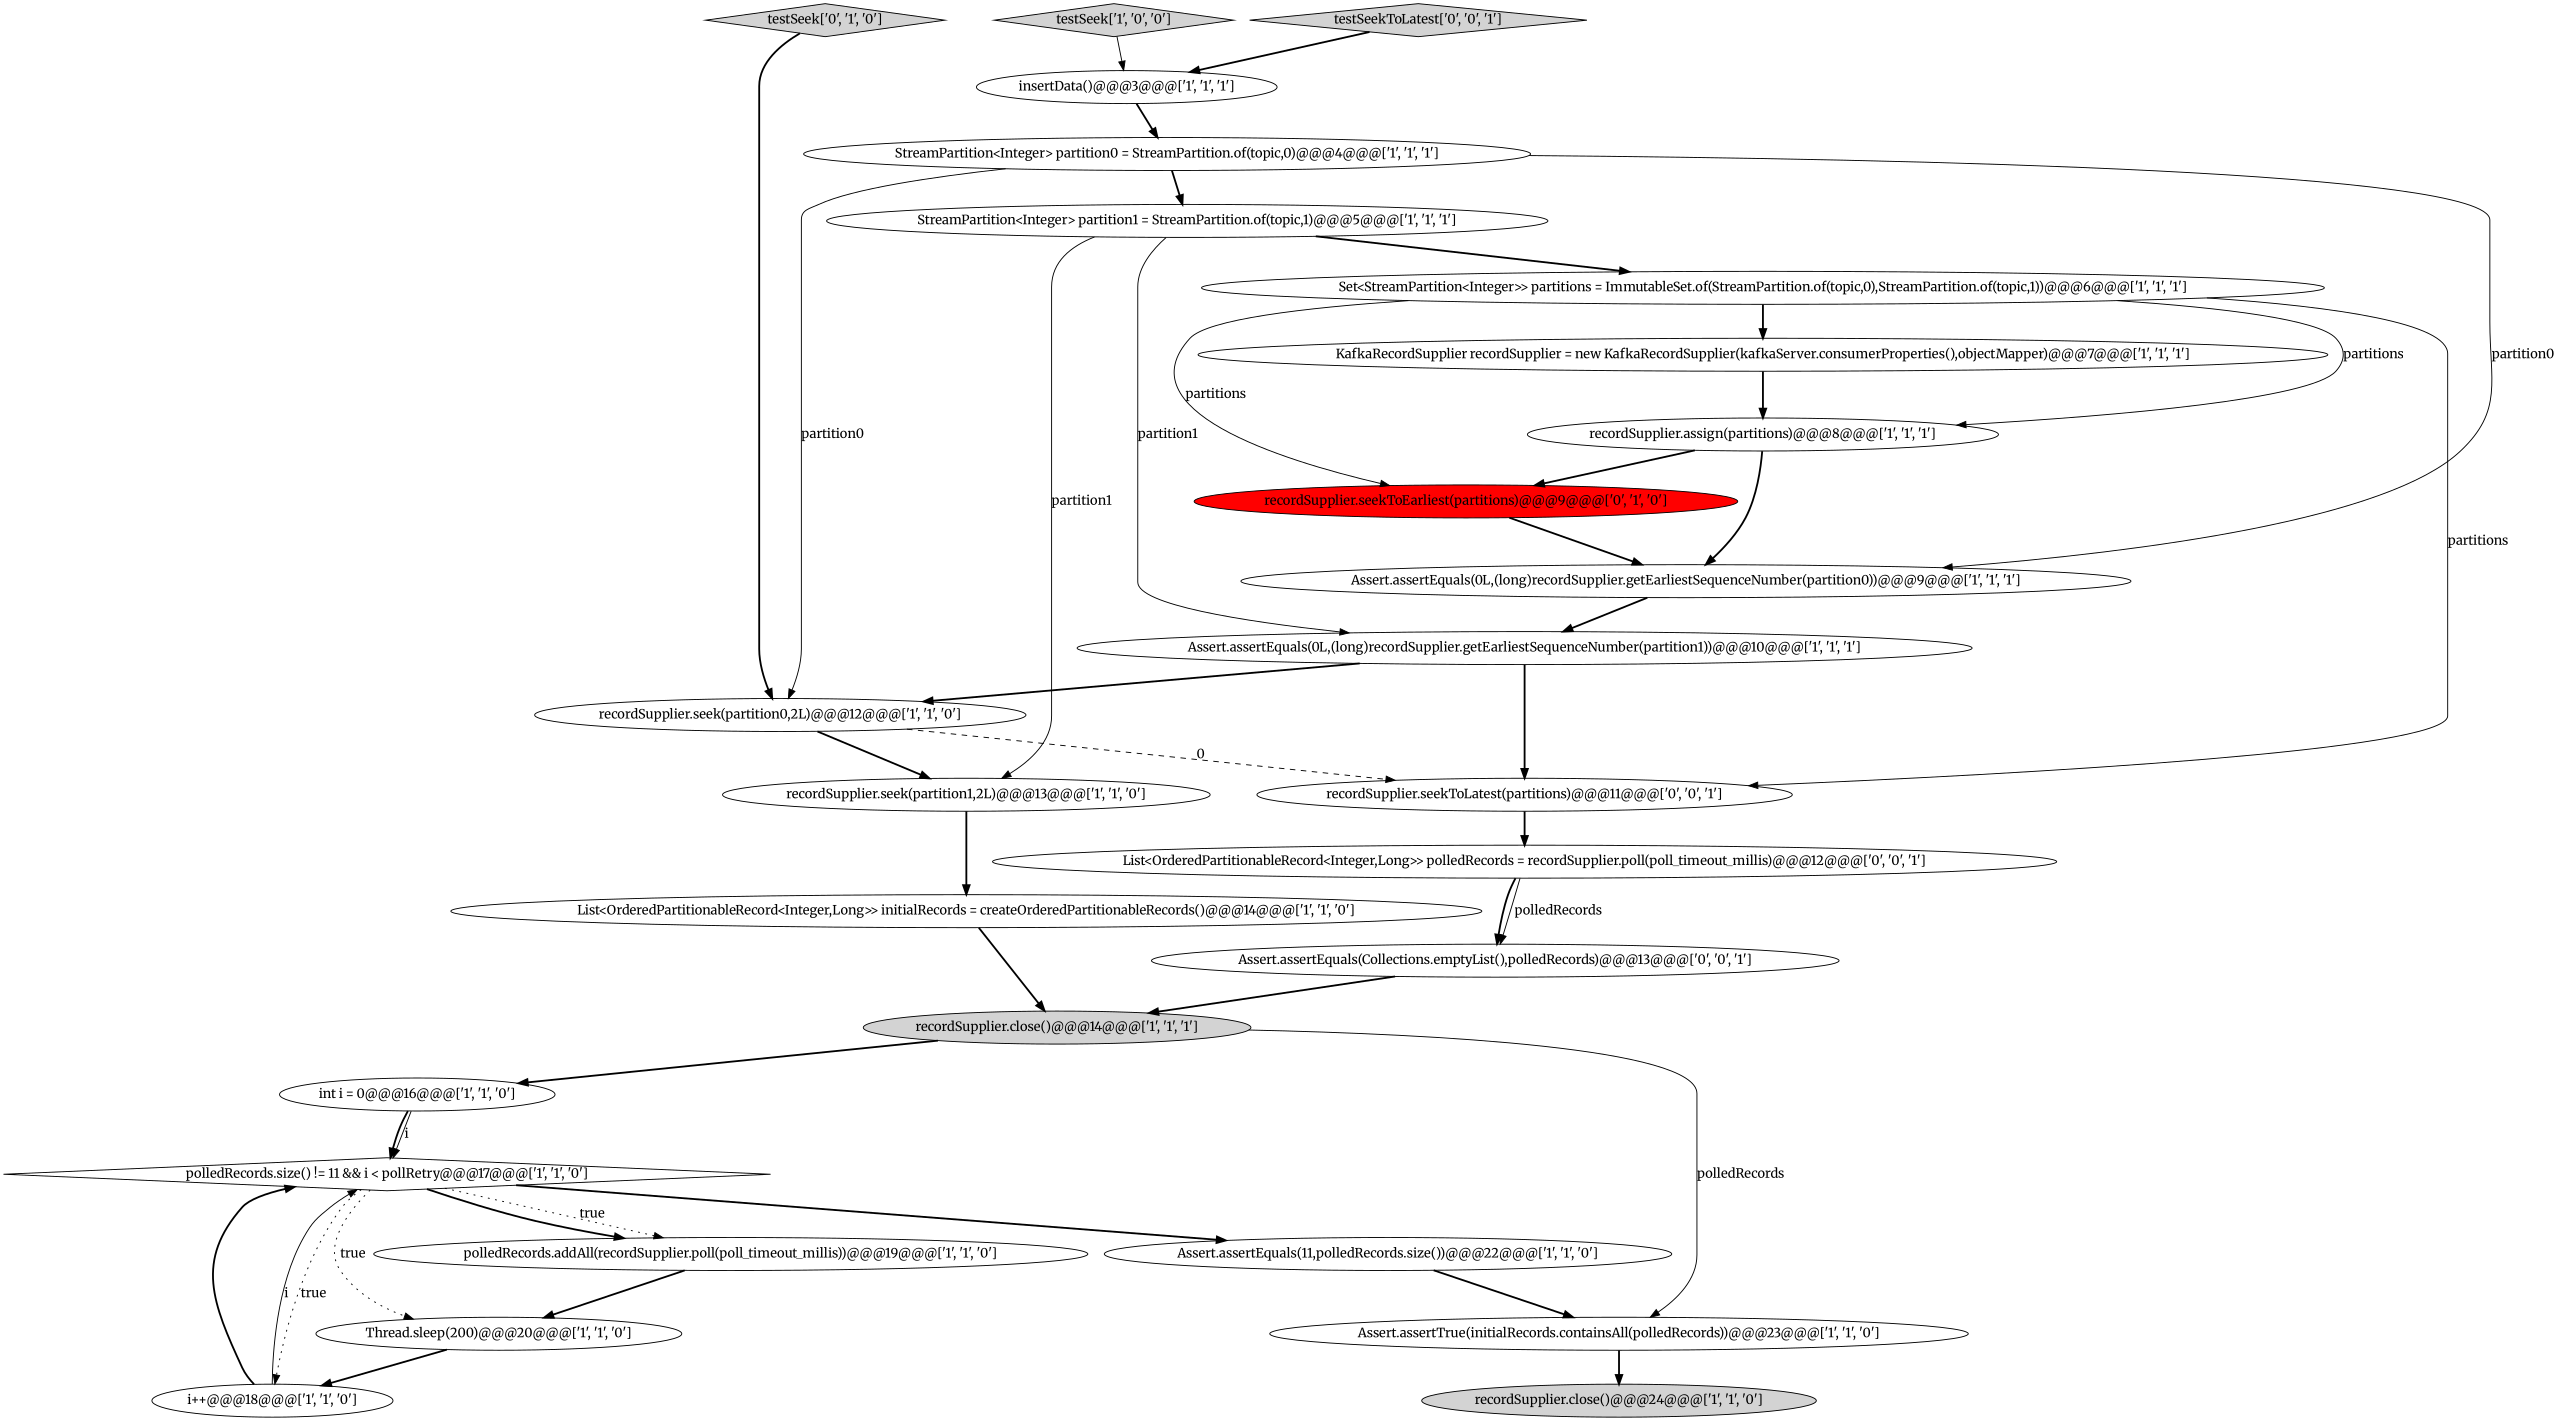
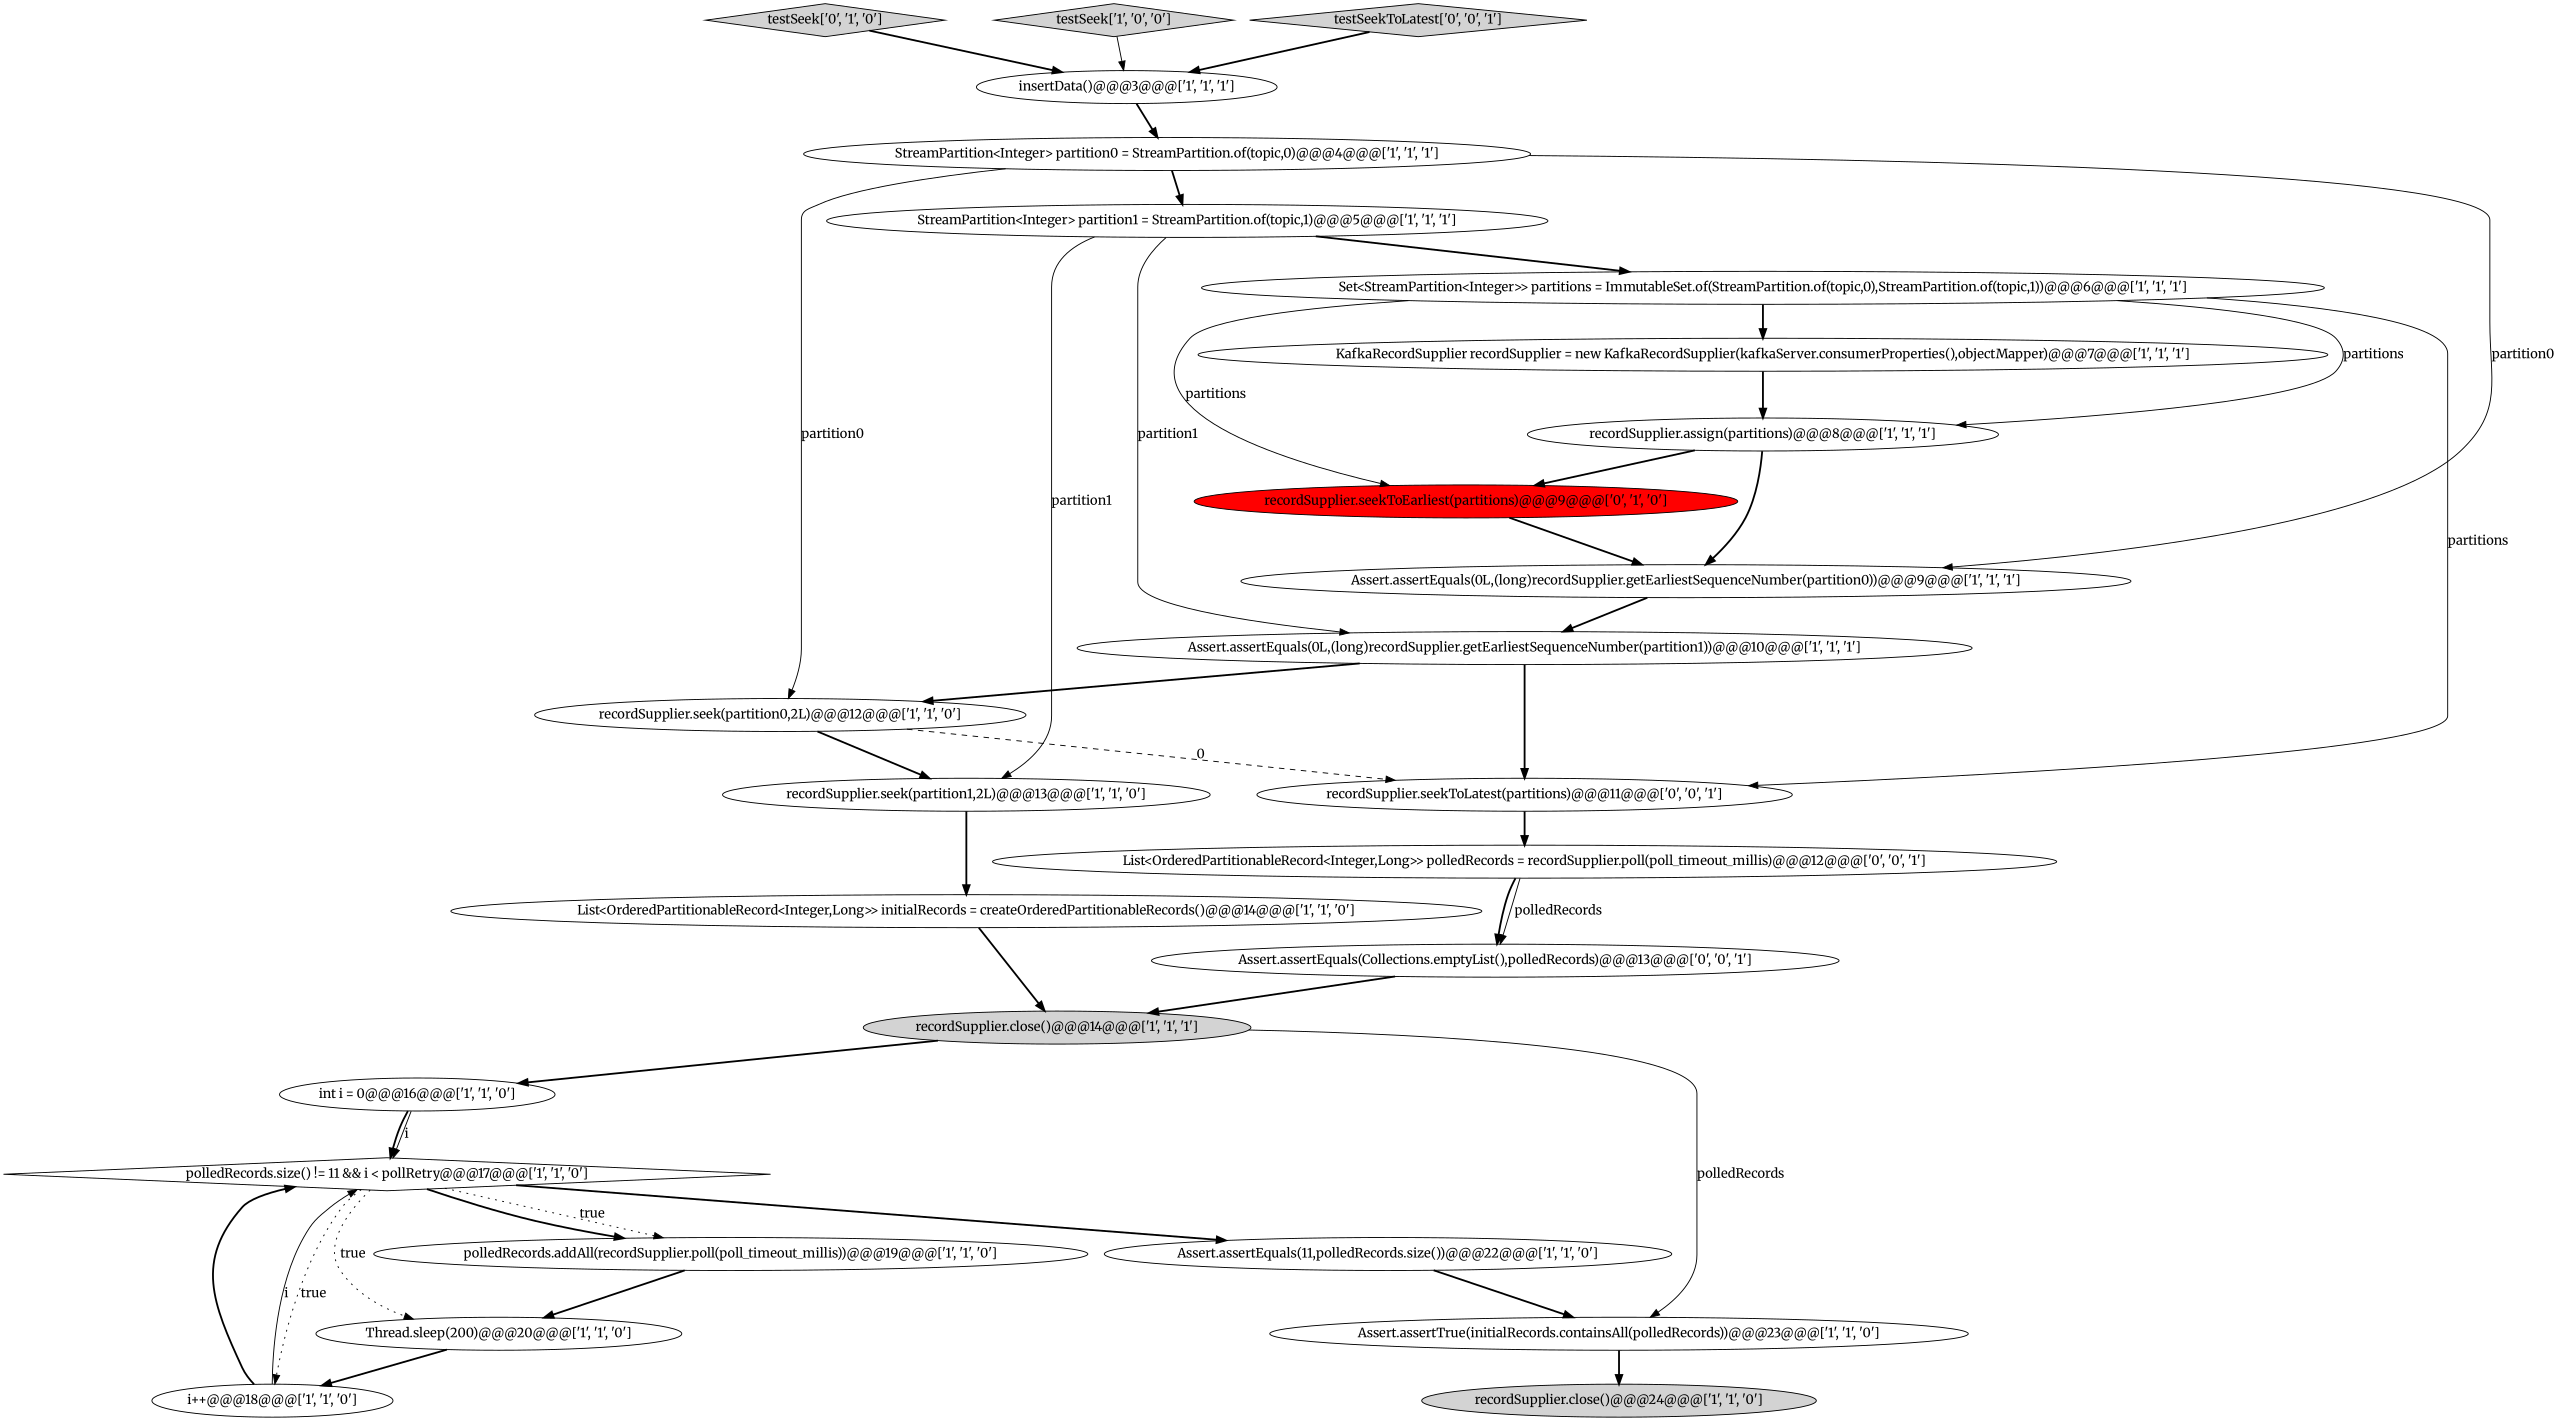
  digraph {
    fontname=Merriweather
    node [fillcolor=white fontname=Merriweather shape=ellipse style=filled]
    edge [fontname=Merriweather style=bold]
    n1 [fillcolor=lightgray label="recordSupplier.close()@@@14@@@['1', '1', '1']"]
    n2 [label="Assert.assertTrue(initialRecords.containsAll(polledRecords))@@@23@@@['1', '1', '0']"]
    n3 [label="int i = 0@@@16@@@['1', '1', '0']"]
    n4 [fillcolor=lightgray label="recordSupplier.close()@@@24@@@['1', '1', '0']"]
    n5 [label="polledRecords.size() != 11 && i < pollRetry@@@17@@@['1', '1', '0']" shape=diamond]
    n6 [label="StreamPartition<Integer> partition1 = StreamPartition.of(topic,1)@@@5@@@['1', '1', '1']"]
    n7 [label="Set<StreamPartition<Integer>> partitions = ImmutableSet.of(StreamPartition.of(topic,0),StreamPartition.of(topic,1))@@@6@@@['1', '1', '1']"]
    n8 [label="recordSupplier.seek(partition1,2L)@@@13@@@['1', '1', '0']"]
    n9 [label="Assert.assertEquals(0L,(long)recordSupplier.getEarliestSequenceNumber(partition1))@@@10@@@['1', '1', '1']"]
    n10 [label="recordSupplier.seekToLatest(partitions)@@@11@@@['0', '0', '1']"]
    n11 [fillcolor=red label="recordSupplier.seekToEarliest(partitions)@@@9@@@['0', '1', '0']"]
    n12 [label="KafkaRecordSupplier recordSupplier = new KafkaRecordSupplier(kafkaServer.consumerProperties(),objectMapper)@@@7@@@['1', '1', '1']"]
    n13 [label="recordSupplier.assign(partitions)@@@8@@@['1', '1', '1']"]
    n14 [label="List<OrderedPartitionableRecord<Integer,Long>> initialRecords = createOrderedPartitionableRecords()@@@14@@@['1', '1', '0']"]
    n15 [label="recordSupplier.seek(partition0,2L)@@@12@@@['1', '1', '0']"]
    n16 [label="List<OrderedPartitionableRecord<Integer,Long>> polledRecords = recordSupplier.poll(poll_timeout_millis)@@@12@@@['0', '0', '1']"]
    n17 [label="Assert.assertEquals(Collections.emptyList(),polledRecords)@@@13@@@['0', '0', '1']"]
    n18 [label="Assert.assertEquals(0L,(long)recordSupplier.getEarliestSequenceNumber(partition0))@@@9@@@['1', '1', '1']"]
    n19 [fillcolor=lightgray label="testSeek['0', '1', '0']" shape=diamond]
    n20 [label="insertData()@@@3@@@['1', '1', '1']"]
    n21 [label="StreamPartition<Integer> partition0 = StreamPartition.of(topic,0)@@@4@@@['1', '1', '1']"]
    n22 [fillcolor=lightgray label="testSeek['1', '0', '0']" shape=diamond]
    n23 [label="polledRecords.addAll(recordSupplier.poll(poll_timeout_millis))@@@19@@@['1', '1', '0']"]
    n24 [label="i++@@@18@@@['1', '1', '0']"]
    n25 [label="Assert.assertEquals(11,polledRecords.size())@@@22@@@['1', '1', '0']"]
    n26 [label="Thread.sleep(200)@@@20@@@['1', '1', '0']"]
    n27 [fillcolor=lightgray label="testSeekToLatest['0', '0', '1']" shape=diamond]
    n1 -> n2 [label=polledRecords style=solid]
    n1 -> n3
    n2 -> n4
    n3 -> n5 [label=i style=solid]
    n3 -> n5
    n5 -> n23 [label=true style=dotted]
    n5 -> n23
    n5 -> n24 [label=true style=dotted]
    n5 -> n25
    n5 -> n26 [label=true style=dotted]
    n6 -> n7
    n6 -> n8 [label=partition1 style=solid]
    n6 -> n9 [label=partition1 style=solid]
    n7 -> n10 [label=partitions style=solid]
    n7 -> n11 [label=partitions style=solid]
    n7 -> n12
    n7 -> n13 [label=partitions style=solid]
    n8 -> n14
    n9 -> n10
    n9 -> n15
    n10 -> n16
    n11 -> n18
    n12 -> n13
    n13 -> n11
    n13 -> n18
    n14 -> n1
    n15 -> n8
    n15 -> n10 [label=0 style=dashed]
    n16 -> n17
    n16 -> n17 [label=polledRecords style=solid]
    n17 -> n1
    n18 -> n9
-   n19 -> n15
+   n19 -> n20
    n20 -> n21
    n21 -> n6
    n21 -> n15 [label=partition0 style=solid]
    n21 -> n18 [label=partition0 style=solid]
    n22 -> n20 [style=solid]
    n23 -> n26
    n24 -> n5
    n24 -> n5 [label=i style=solid]
    n25 -> n2
    n26 -> n24
    n27 -> n20
  }
